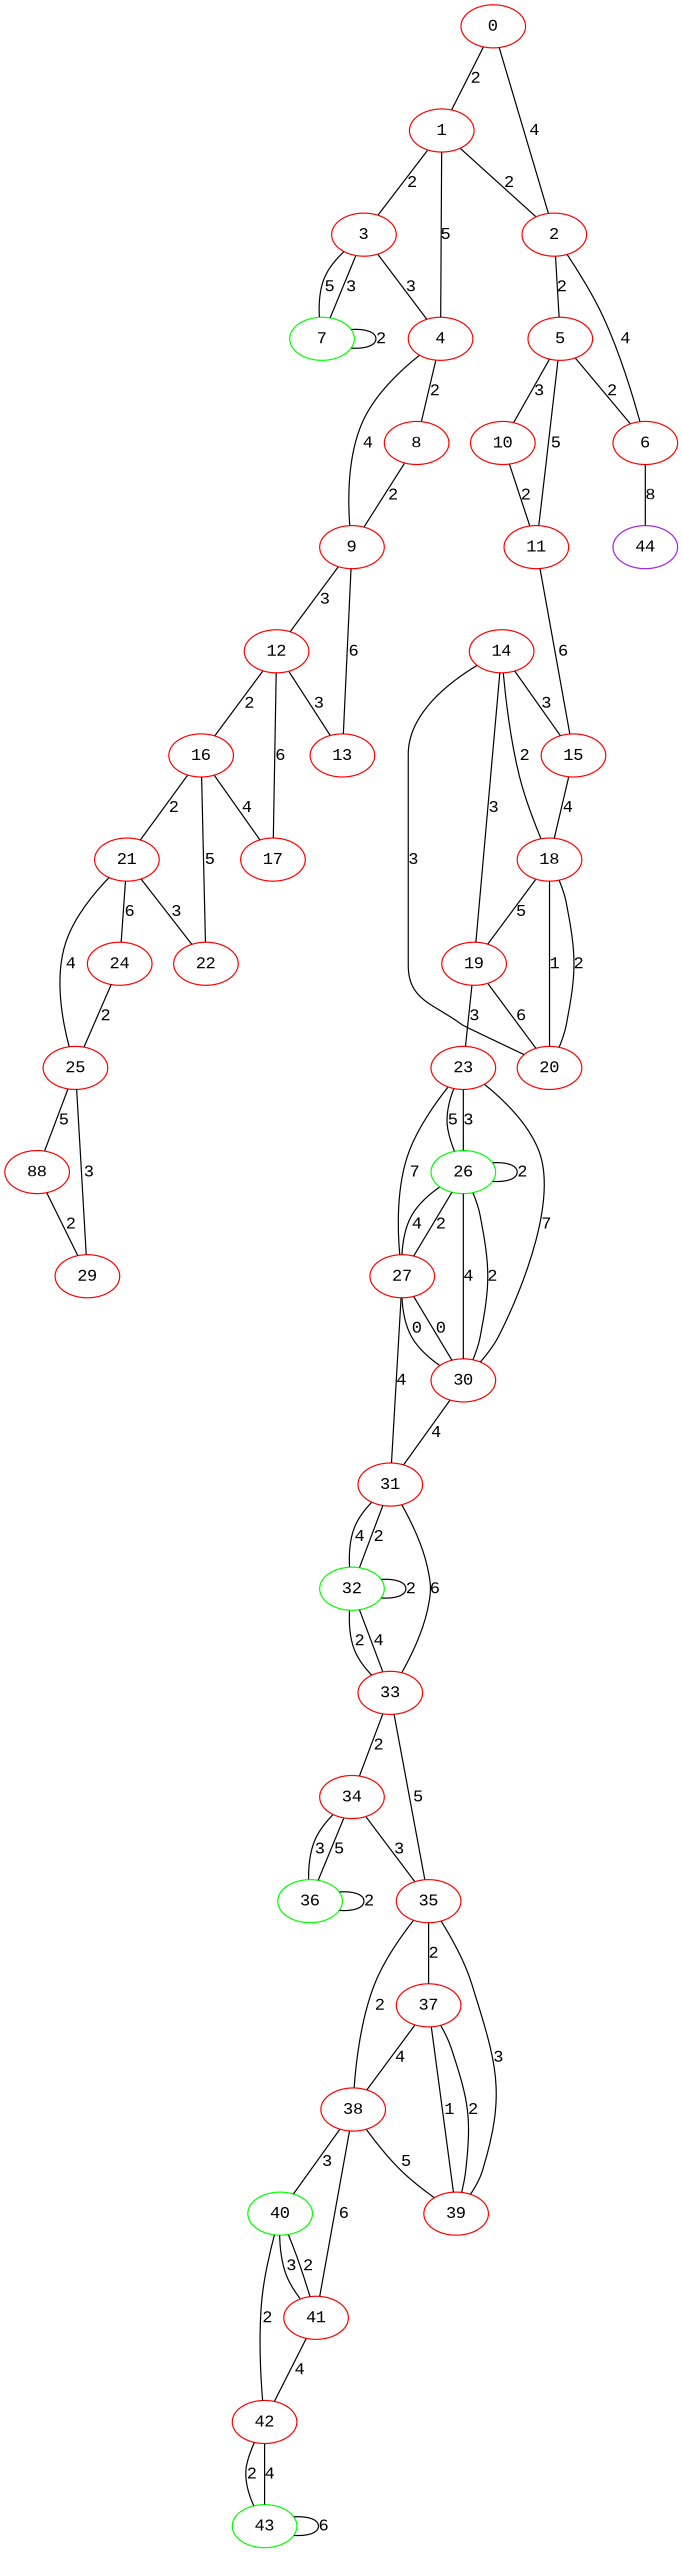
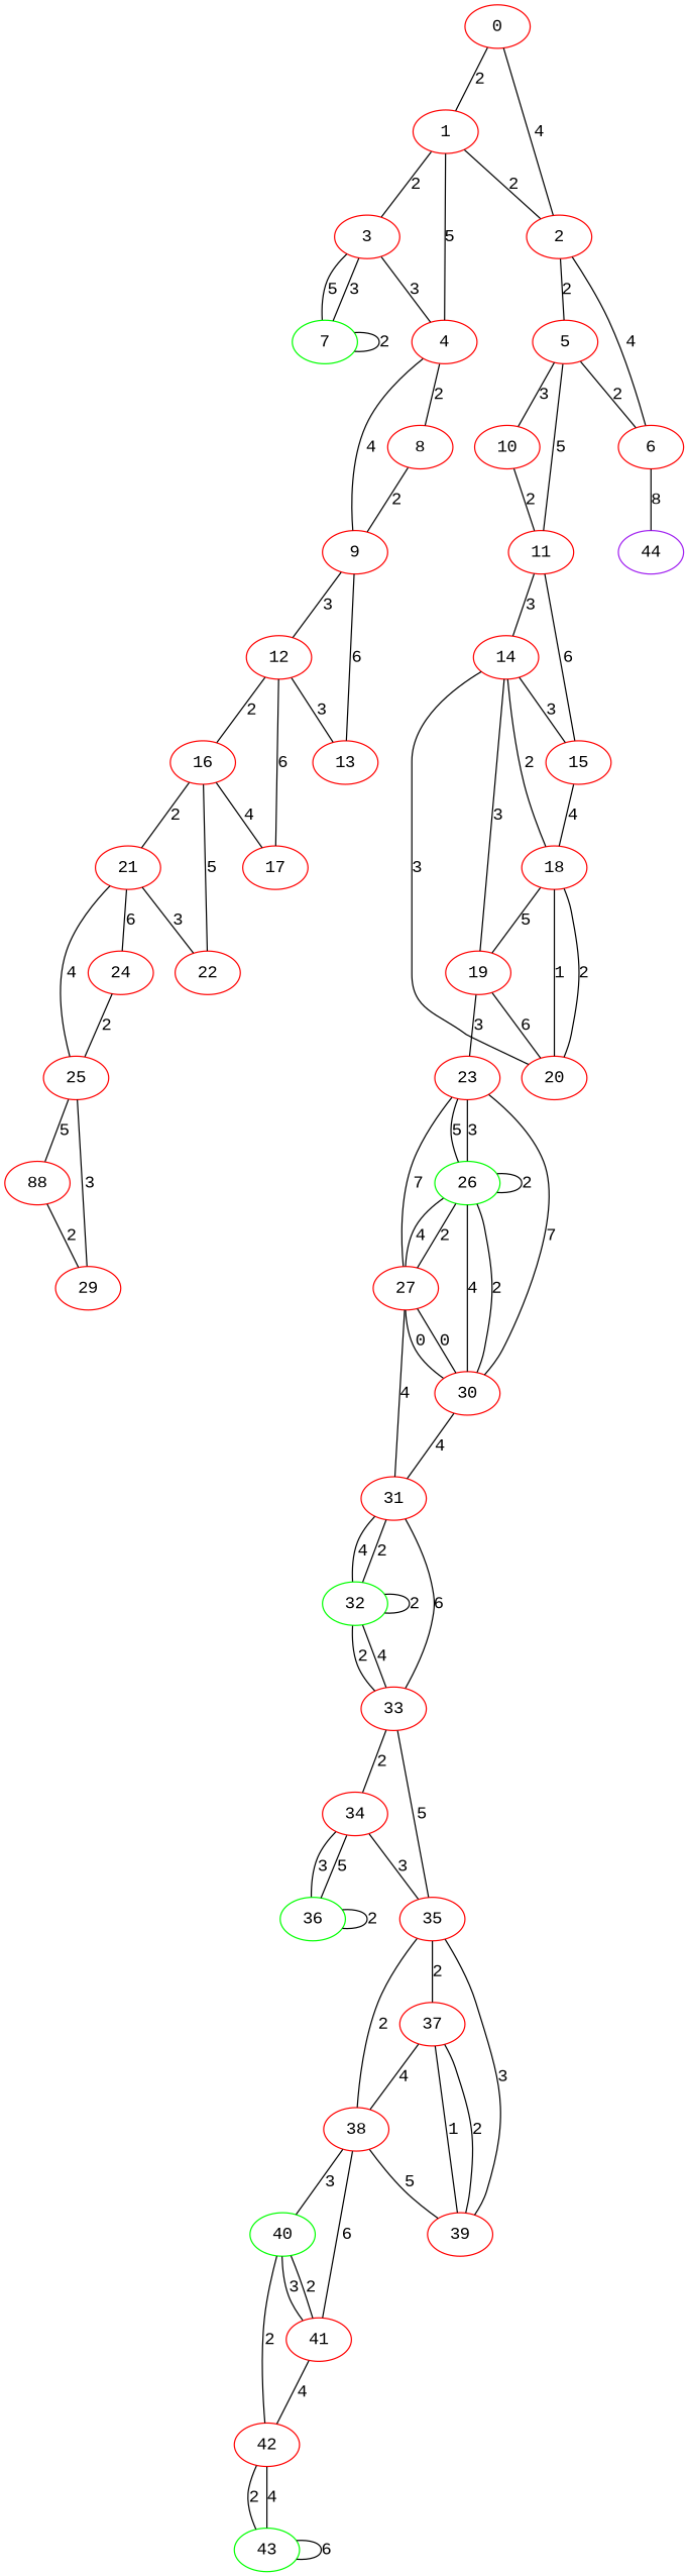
  graph {
    fontname="Liberation Mono"
    node [color=red fontname="Liberation Mono" weight=1]
    edge [fontname="Liberation Mono"]
    0
    1
    2
    3
    4
    5
    6
    7 [color=green weight=2]
    8
    9
    10
    11
    44 [color=purple weight=4]
    12
    13
    14
    15
    16
    17
    18
    19
    20
    21
    22
    23
    24
    25
    26 [color=green weight=2]
    27
    30
    n31 [label=88]
    29
    31
    32 [color=green weight=2]
    33
    34
    35
    36 [color=green weight=2]
    37
    38
    39
    40 [color=green weight=2]
    41
    42
    43 [color=green weight=2]
    0 -- 1 [label=2]
    0 -- 2 [label=4]
    1 -- 2 [label=2]
    1 -- 3 [label=2]
    1 -- 4 [label=5]
    2 -- 5 [label=2]
    2 -- 6 [label=4]
    3 -- 4 [label=3]
    3 -- 7 [label=5]
    3 -- 7 [label=3]
    4 -- 8 [label=2]
    4 -- 9 [label=4]
    5 -- 6 [label=2]
    5 -- 10 [label=3]
    5 -- 11 [label=5]
    6 -- 44 [label=8]
    7 -- 7 [label=2]
    8 -- 9 [label=2]
    9 -- 12 [label=3]
    9 -- 13 [label=6]
    10 -- 11 [label=2]
+   11 -- 14 [label=3]
    11 -- 15 [label=6]
    12 -- 13 [label=3]
    12 -- 16 [label=2]
    12 -- 17 [label=6]
    14 -- 15 [label=3]
    14 -- 18 [label=2]
    14 -- 19 [label=3]
    14 -- 20 [label=3]
    15 -- 18 [label=4]
    16 -- 17 [label=4]
    16 -- 21 [label=2]
    16 -- 22 [label=5]
    18 -- 19 [label=5]
    18 -- 20 [label=1]
    18 -- 20 [label=2]
    19 -- 20 [label=6]
    19 -- 23 [label=3]
    21 -- 22 [label=3]
    21 -- 24 [label=6]
    21 -- 25 [label=4]
    23 -- 26 [label=3]
    23 -- 26 [label=5]
    23 -- 27 [label=7]
    23 -- 30 [label=7]
    24 -- 25 [label=2]
    25 -- n31 [label=5]
    25 -- 29 [label=3]
    26 -- 26 [label=2]
    26 -- 27 [label=4]
    26 -- 27 [label=2]
    26 -- 30 [label=4]
    26 -- 30 [label=2]
    27 -- 30 [label=0]
    27 -- 30 [label=0]
    27 -- 31 [label=4]
    30 -- 31 [label=4]
    n31 -- 29 [label=2]
    31 -- 32 [label=2]
    31 -- 32 [label=4]
    31 -- 33 [label=6]
    32 -- 32 [label=2]
    32 -- 33 [label=4]
    32 -- 33 [label=2]
    33 -- 34 [label=2]
    33 -- 35 [label=5]
    34 -- 35 [label=3]
    34 -- 36 [label=3]
    34 -- 36 [label=5]
    35 -- 37 [label=2]
    35 -- 38 [label=2]
    35 -- 39 [label=3]
    36 -- 36 [label=2]
    37 -- 38 [label=4]
    37 -- 39 [label=1]
    37 -- 39 [label=2]
    38 -- 39 [label=5]
    38 -- 40 [label=3]
    38 -- 41 [label=6]
    40 -- 41 [label=3]
    40 -- 41 [label=2]
    40 -- 42 [label=2]
    41 -- 42 [label=4]
    42 -- 43 [label=2]
    42 -- 43 [label=4]
    43 -- 43 [label=6]
  }
